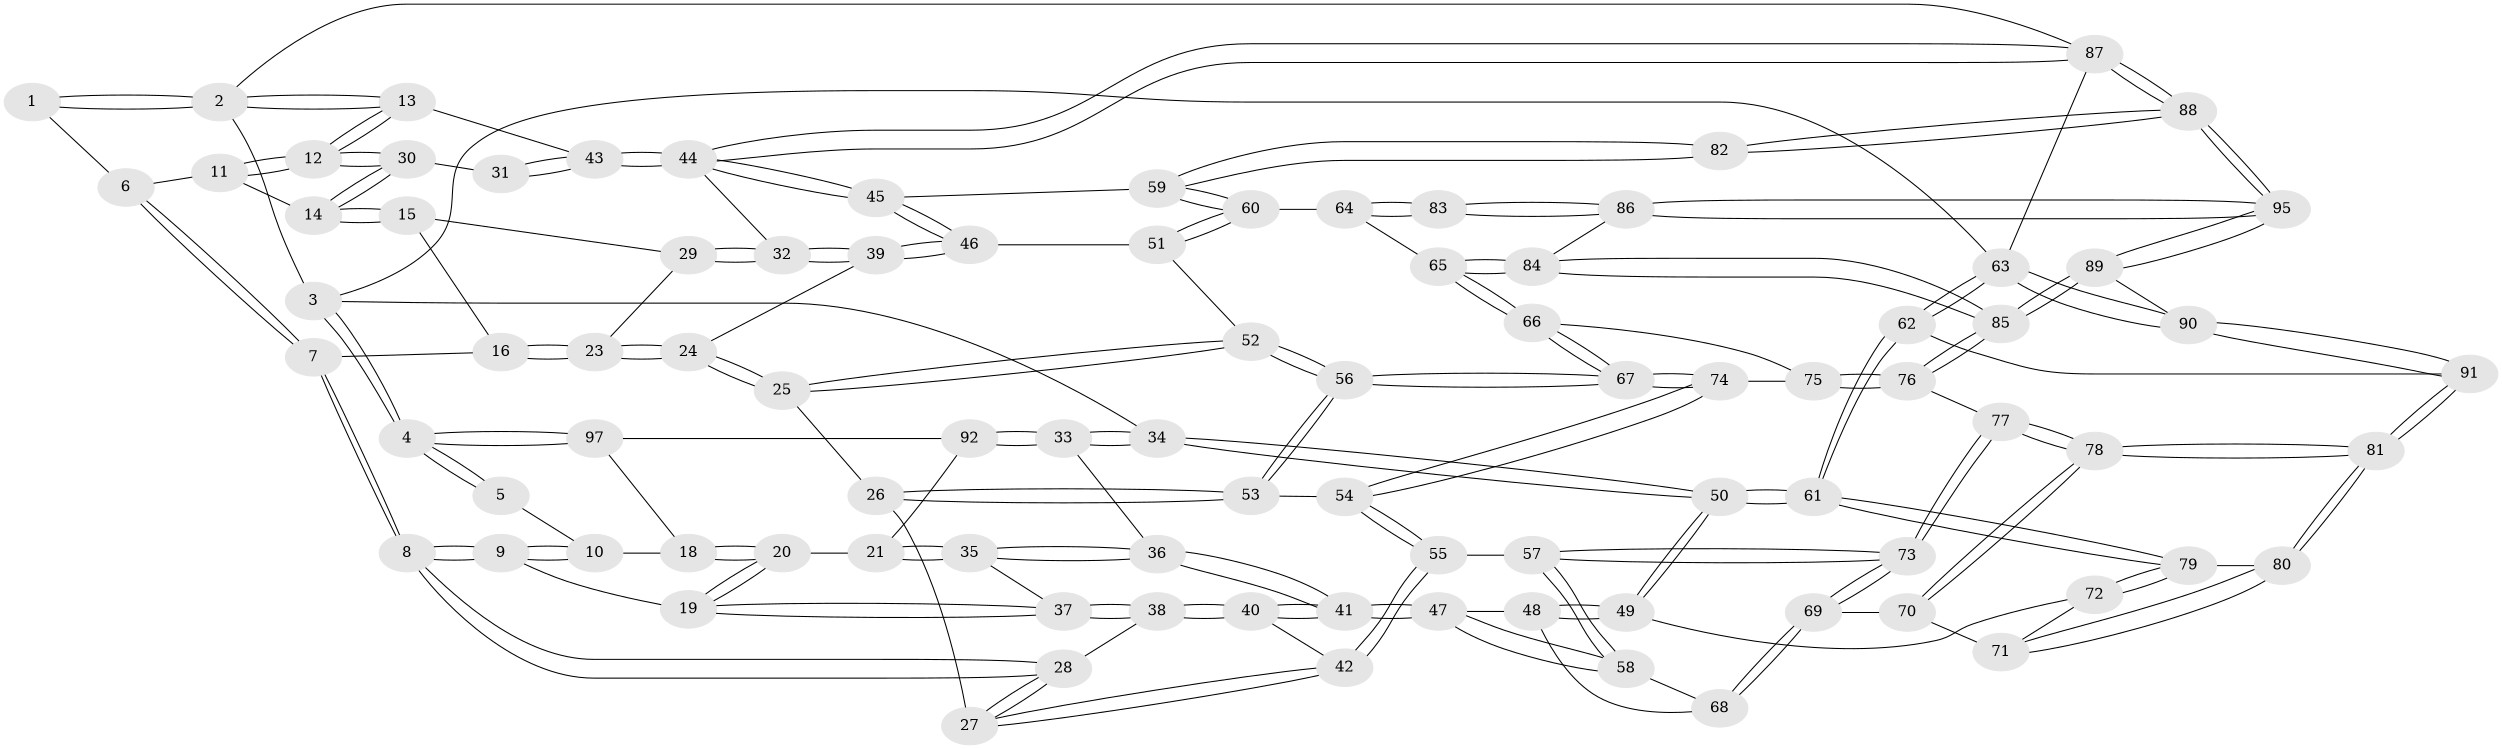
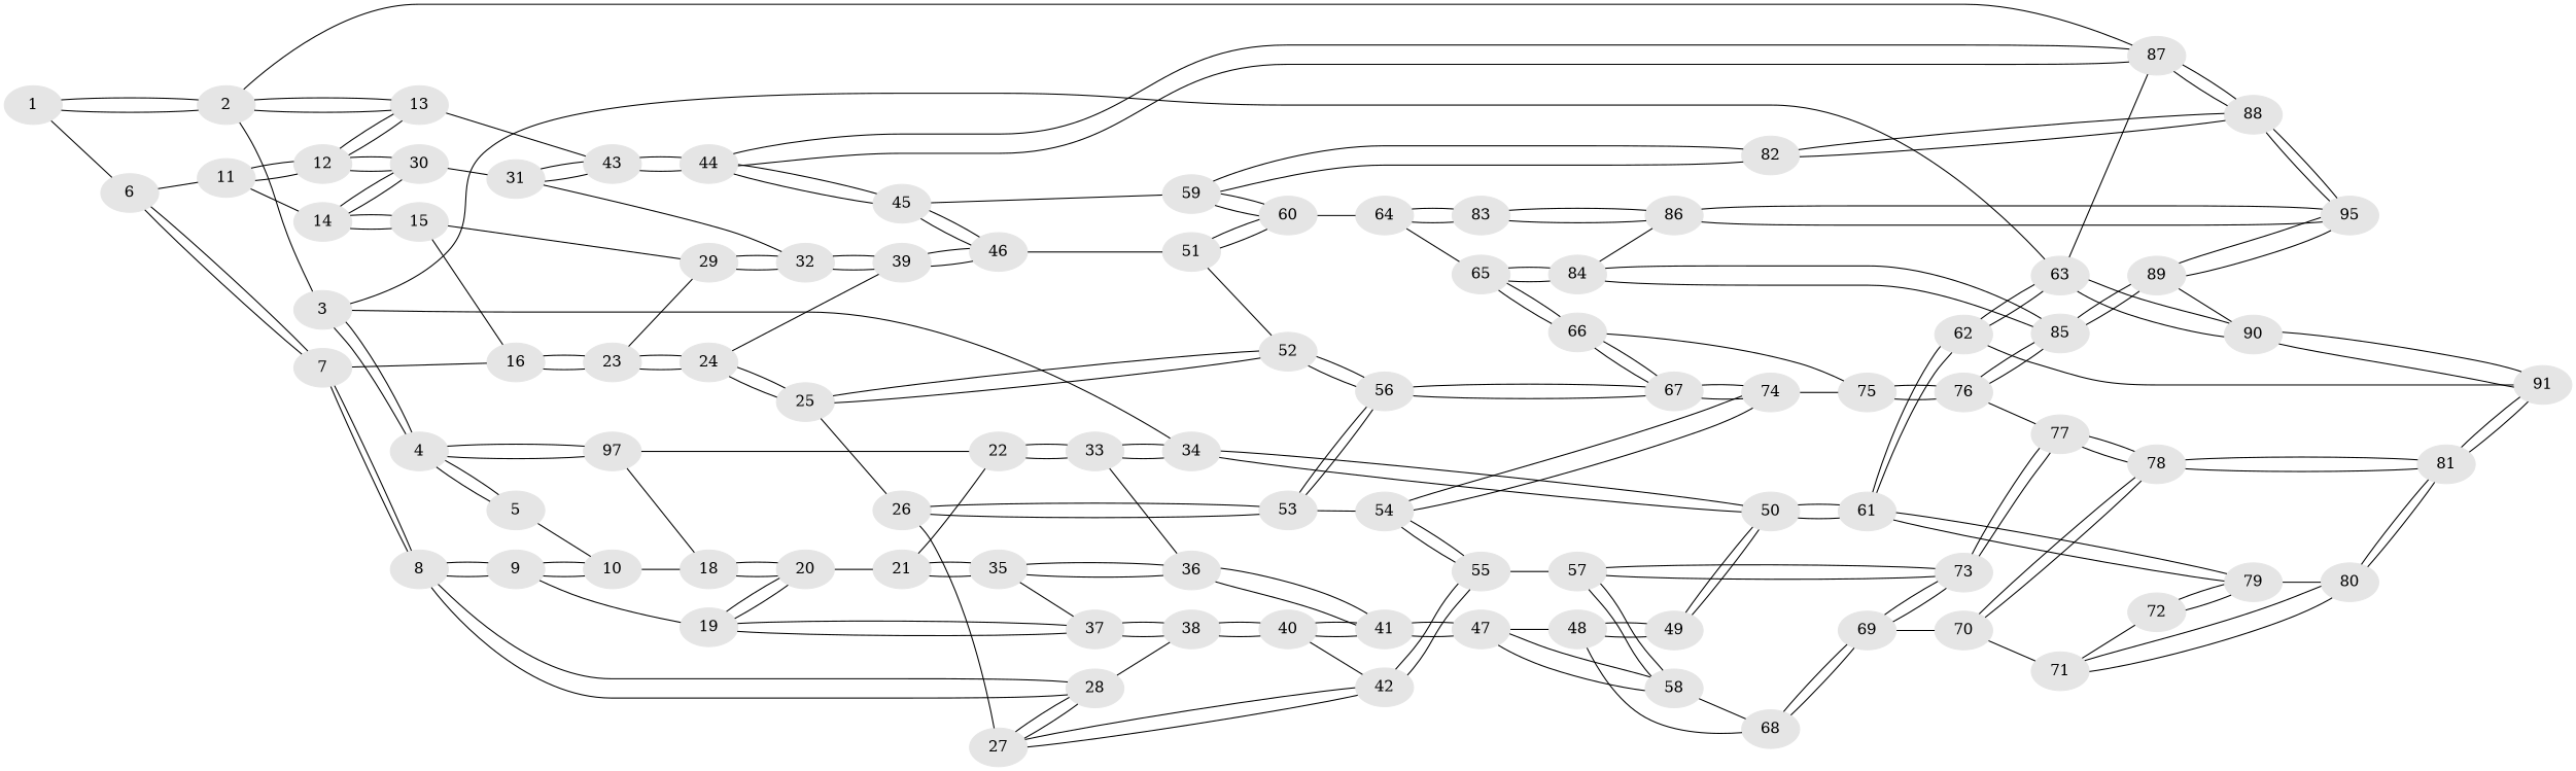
  graph {
    rankdir=LR
    node [color=gray90 style=filled]
    1
    2
    6
    3
    13
    87
    7
    11
    4
    34
    63
    43
    88
    5
    n15 [label=97]
    50
    90
    10
    18
-   22 [label=92]
+   22
    8
    16
    12
    14
    9
    28
    23
    19
    38
    20
    37
    30
    15
    31
    44
    29
    32
    24
    33
    21
    35
    36
    25
    39
    26
    52
    46
    27
    53
    56
    42
    54
    55
    40
    41
    61
    47
    51
    48
    58
    57
    45
    59
    60
    82
    49
    68
    72
    69
    79
    62
    64
    67
    74
    75
    73
    77
    65
    83
    91
    80
    66
    84
    86
    85
    76
    70
    71
    78
    81
    89
    n92 [label=95]
    1 -- 2
    1 -- 2
    1 -- 6
    2 -- 3
    2 -- 13
    2 -- 13
    2 -- 87
    6 -- 7
    6 -- 7
    6 -- 11
    3 -- 4
    3 -- 4
    3 -- 34
    3 -- 63
    13 -- 43
    87 -- 88
    87 -- 88
    7 -- 8
    7 -- 8
    7 -- 16
    11 -- 12
    11 -- 12
    11 -- 14
    4 -- 5
    4 -- 5
    4 -- n15
    4 -- n15
    34 -- 50
    34 -- 50
    63 -- 87
    63 -- 90
    63 -- 90
    43 -- 44
    43 -- 44
    88 -- n92
    88 -- n92
    5 -- 10
    n15 -- 18
    n15 -- 22
    50 -- 61
    50 -- 61
    90 -- 91
    90 -- 91
    10 -- 18
    18 -- 20
    18 -- 20
    22 -- 33
    22 -- 33
    8 -- 9
    8 -- 9
    8 -- 28
    8 -- 28
    16 -- 23
    16 -- 23
    12 -- 13
    12 -- 13
    12 -- 30
    12 -- 30
    14 -- 30
    14 -- 30
    14 -- 15
    14 -- 15
    9 -- 10
    9 -- 10
    9 -- 19
    28 -- 38
    23 -- 29
    23 -- 24
    23 -- 24
    19 -- 20
    19 -- 20
    19 -- 37
    19 -- 37
    38 -- 40
    38 -- 40
    20 -- 21
    37 -- 38
    37 -- 38
    30 -- 31
    15 -- 16
    15 -- 29
    31 -- 43
    31 -- 43
-   44 -- 32
+   31 -- 32
    44 -- 87
    44 -- 87
    44 -- 45
    44 -- 45
    29 -- 32
    29 -- 32
    32 -- 39
    32 -- 39
    24 -- 25
    24 -- 25
    24 -- 39
    33 -- 34
    33 -- 34
    33 -- 36
    21 -- 22
    21 -- 35
    21 -- 35
    35 -- 37
    35 -- 36
    35 -- 36
    36 -- 41
    36 -- 41
    25 -- 26
    25 -- 52
    25 -- 52
    39 -- 46
    39 -- 46
    26 -- 27
    26 -- 53
    26 -- 53
    52 -- 56
    52 -- 56
    46 -- 51
    27 -- 28
    27 -- 28
    27 -- 42
    27 -- 42
    53 -- 56
    53 -- 56
    53 -- 54
    56 -- 67
    56 -- 67
    42 -- 55
    42 -- 55
    54 -- 55
    54 -- 55
    54 -- 74
    54 -- 74
    55 -- 57
    40 -- 42
    40 -- 41
    40 -- 41
    41 -- 47
    41 -- 47
    61 -- 79
    61 -- 79
    61 -- 62
    61 -- 62
    47 -- 48
    47 -- 58
    47 -- 58
    51 -- 52
    51 -- 60
    51 -- 60
    48 -- 49
    48 -- 49
    48 -- 68
    58 -- 68
    57 -- 58
    57 -- 58
    57 -- 73
    57 -- 73
    45 -- 46
    45 -- 46
    45 -- 59
    59 -- 60
    59 -- 60
    59 -- 82
    59 -- 82
    60 -- 64
    82 -- 88
    82 -- 88
    49 -- 50
    49 -- 50
-   49 -- 72
    68 -- 69
    68 -- 69
    72 -- 79
    72 -- 79
    69 -- 73
    69 -- 73
    69 -- 70
    79 -- 80
    62 -- 63
    62 -- 63
    62 -- 91
    64 -- 65
    64 -- 83
    64 -- 83
    67 -- 74
    67 -- 74
    74 -- 75
    75 -- 76
    75 -- 76
    73 -- 77
    73 -- 77
    77 -- 78
    77 -- 78
    65 -- 66
    65 -- 66
    65 -- 84
    65 -- 84
    83 -- 86
    83 -- 86
    80 -- 81
    80 -- 81
    66 -- 67
    66 -- 67
    66 -- 75
    84 -- 86
    84 -- 85
    84 -- 85
    86 -- n92
    86 -- n92
    85 -- 89
    85 -- 89
    76 -- 77
    76 -- 85
    76 -- 85
    70 -- 71
    70 -- 78
    70 -- 78
    71 -- 72
    71 -- 80
    71 -- 80
    78 -- 81
    78 -- 81
    81 -- 91
    81 -- 91
    89 -- 90
    89 -- n92
    89 -- n92
  }
